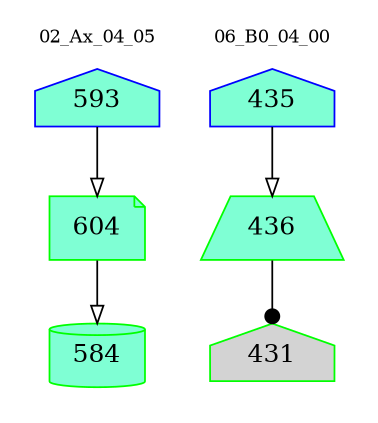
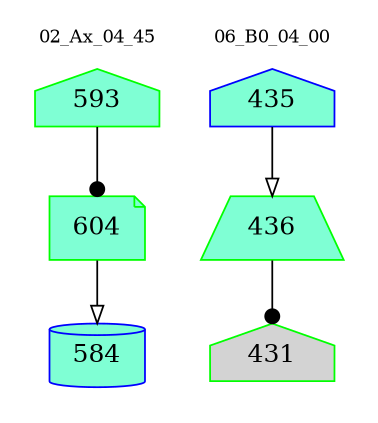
  digraph {
    fontname="DejaVu Serif"
    node [color=green fillcolor=aquamarine fontname="DejaVu Serif" shape=house style=filled]
    edge [arrowhead=dot color=black fontname="DejaVu Serif"]
-   n1 [color=blue label=593]
-   n2 [label=584 shape=cylinder]
+   n1 [label=593]
+   n2 [color=blue label=584 shape=cylinder]
    n3 [label=604 shape=note]
    n4 [color=blue label=435]
    n5 [fillcolor=lightgrey label=431]
    n6 [label=436 shape=trapezium]
    subgraph cluster_1 {
      color=white
      fontsize=10
-     label="02_Ax_04_05"
+     label="02_Ax_04_45"
      n1
      n2
      n3
    }
    subgraph cluster_2 {
      color=white
      fontsize=10
      label="06_B0_04_00"
      n4
      n5
      n6
    }
-   n1 -> n3 [arrowhead=onormal]
+   n1 -> n3
    n3 -> n2 [arrowhead=onormal]
    n4 -> n6 [arrowhead=onormal]
    n6 -> n5
  }
